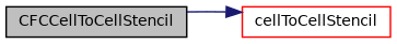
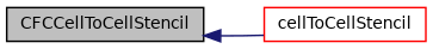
  digraph {
    rankdir=LR
    node [fontname=Helvetica fontsize=10 shape=record]
    n1 [color=black fillcolor=grey75 fontcolor=black height=0.2 label=CFCCellToCellStencil style=filled width=0.4]
    n2 [color=red height=0.2 label=cellToCellStencil width=0.4]
-   n2 -> n1 [color=midnightblue dir=back fontname=Helvetica fontsize=10 labelfontname=Helvetica labelfontsize=10 style=solid]
+   n1 -> n2 [color=midnightblue dir=back fontname=Helvetica fontsize=10 labelfontname=Helvetica labelfontsize=10 style=solid]
  }
